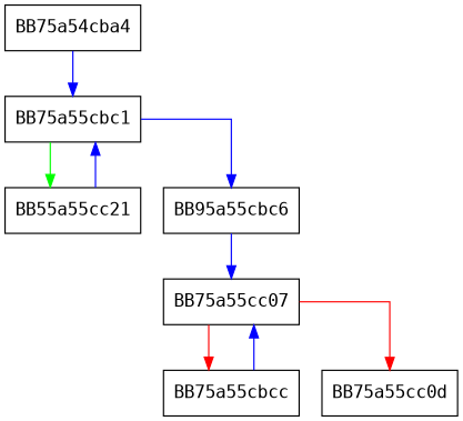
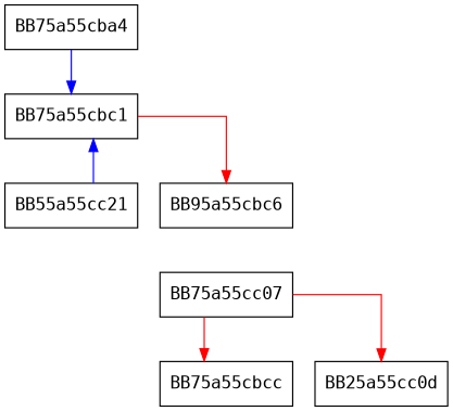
  digraph {
    fontname="DejaVu Sans Mono"
    splines=ortho
    node [fontname="DejaVu Sans Mono" shape=box]
    edge [color=blue fontname="DejaVu Sans Mono"]
-   BB75a55cba4 [label=BB75a54cba4]
+   BB75a55cba4
    BB75a55cbc1
    n3 [label=BB55a55cc21]
    n4 [label=BB95a55cbc6]
    BB75a55cc07
    BB75a55cbcc
-   BB75a55cc0d
+   BB75a55cc0d [label=BB25a55cc0d]
    BB75a55cba4 -> BB75a55cbc1
-   BB75a55cbc1 -> n3 [color=green]
-   BB75a55cbc1 -> n4
+   BB75a55cbc1 -> n4 [color=red]
    n3 -> BB75a55cbc1
-   n4 -> BB75a55cc07
    BB75a55cc07 -> BB75a55cbcc [color=red]
    BB75a55cc07 -> BB75a55cc0d [color=red]
-   BB75a55cbcc -> BB75a55cc07
  }
